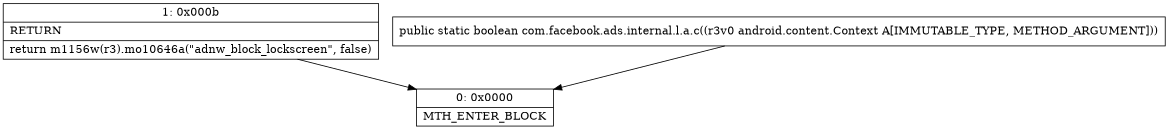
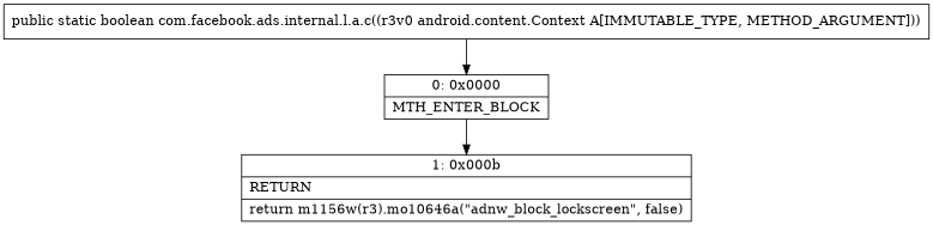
  digraph {
    node [shape=record]
    n1 [label="{0\:\ 0x0000|MTH_ENTER_BLOCK\l}"]
    n2 [label="{1\:\ 0x000b|RETURN\l|return m1156w(r3).mo10646a(\"adnw_block_lockscreen\", false)\l}"]
    n3 [label="{public static boolean com.facebook.ads.internal.l.a.c((r3v0 android.content.Context A[IMMUTABLE_TYPE, METHOD_ARGUMENT])) }"]
-   n2 -> n1
+   n1 -> n2
    n3 -> n1
  }
